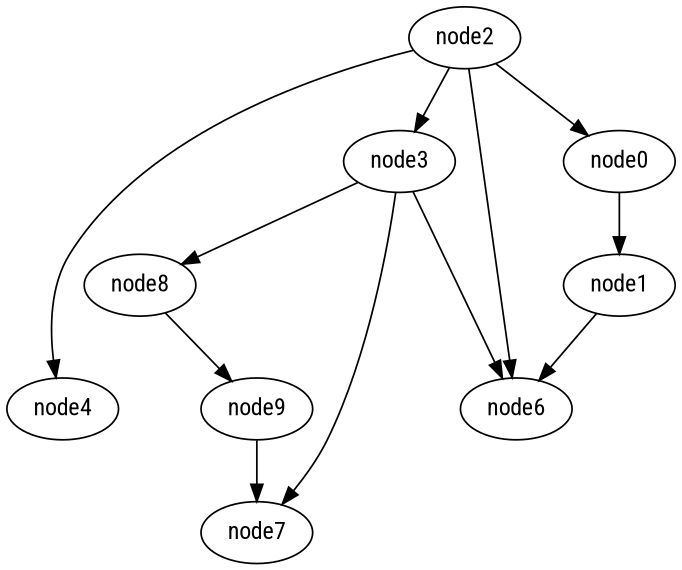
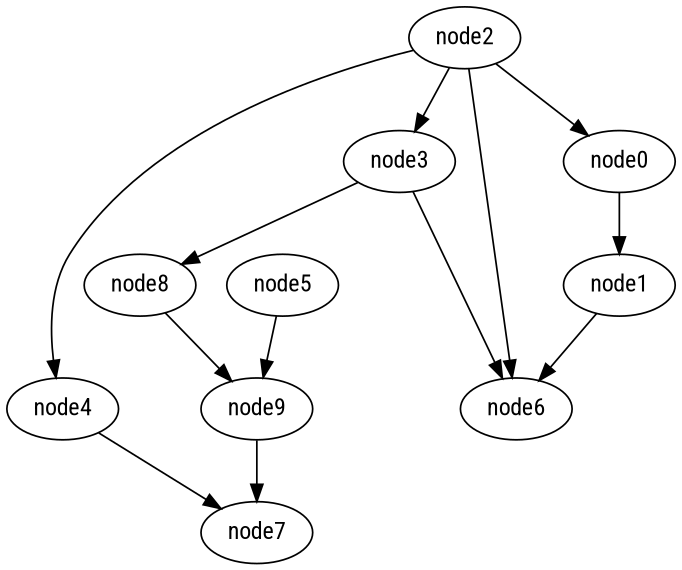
  digraph {
    fontname="Roboto Condensed"
    node [fontname="Roboto Condensed"]
    edge [fontname="Roboto Condensed"]
    node8
    node9
    node7
+   node5
    node4
    node3
    node6
    node2
    node0
    node1
    node8 -> node9
    node9 -> node7
-   node3 -> node7
+   node5 -> node9
+   node4 -> node7
    node3 -> node8
    node3 -> node6
    node2 -> node4
    node2 -> node3
    node2 -> node6
    node2 -> node0
    node0 -> node1
    node1 -> node6
  }
